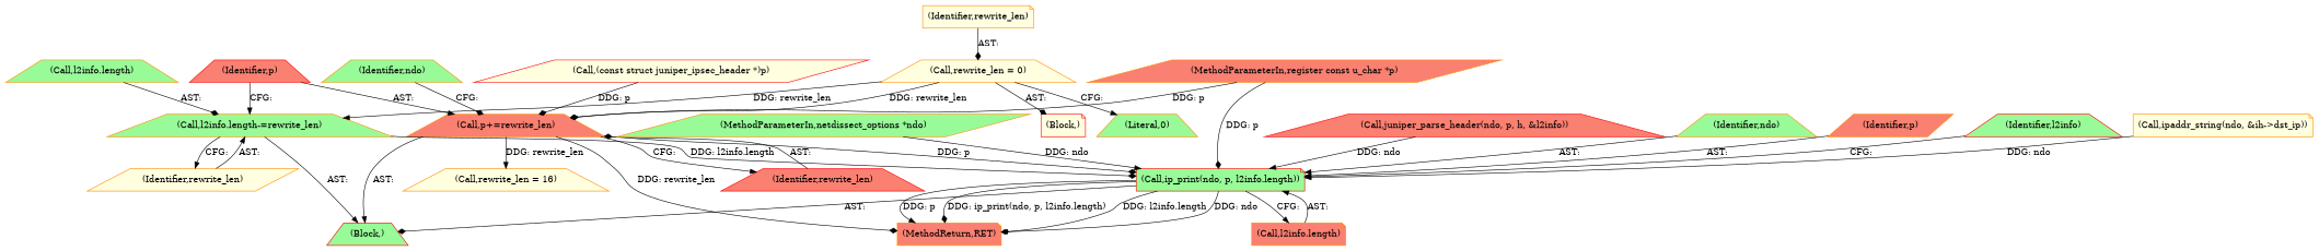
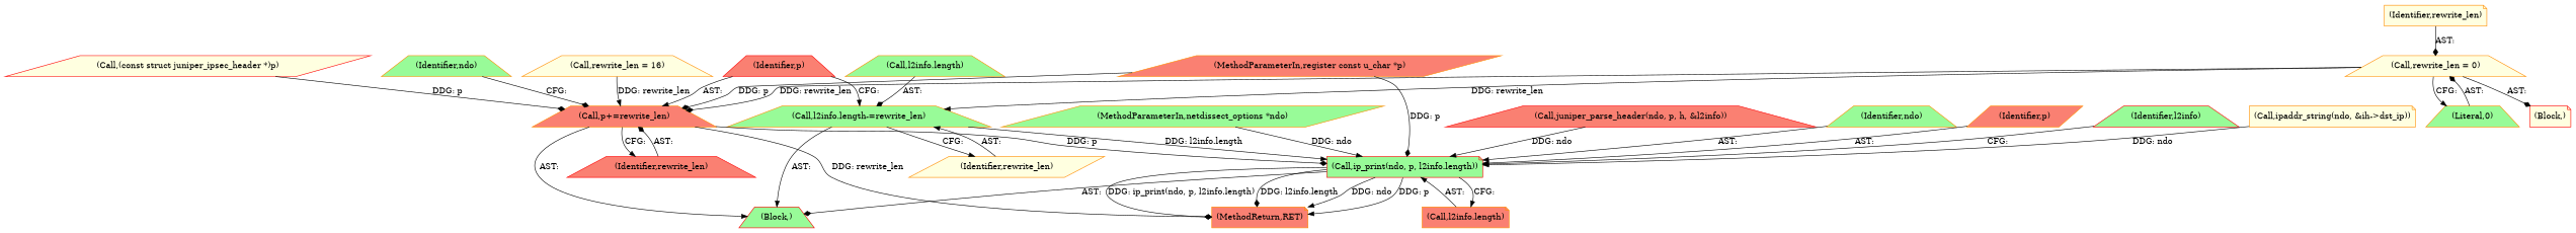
  digraph {
    node [color=darkorange fillcolor=palegreen shape=trapezium style=filled]
    edge [arrowhead=normal]
    n1 [fillcolor=lightyellow label="(Call,rewrite_len = 0)"]
    n2 [label="(Call,l2info.length-=rewrite_len)"]
    n3 [fillcolor=salmon label="(Call,p+=rewrite_len)"]
    n4 [label="(Literal,0)"]
    n5 [color=red fillcolor=lightyellow label="(Block,)" shape=note]
    n6 [color=red label="(Call,ip_print(ndo, p, l2info.length))" shape=note]
    n7 [fillcolor=lightyellow label="(Identifier,rewrite_len)" shape=parallelogram]
    n8 [color=red label="(Block,)"]
    n9 [fillcolor=salmon label="(MethodReturn,RET)" shape=note]
    n10 [color=red fillcolor=salmon label="(Identifier,rewrite_len)"]
    n11 [fillcolor=salmon label="(Call,l2info.length)" shape=note]
    n12 [color=red fillcolor=salmon label="(Call,juniper_parse_header(ndo, p, h, &l2info))"]
    n13 [label="(Call,l2info.length)"]
    n14 [fillcolor=salmon label="(MethodParameterIn,register const u_char *p)" shape=parallelogram]
    n15 [label="(Identifier,ndo)"]
    n16 [color=red fillcolor=lightyellow label="(Call,(const struct juniper_ipsec_header *)p)" shape=parallelogram]
    n17 [fillcolor=salmon label="(Identifier,p)" shape=parallelogram]
    n18 [color=red label="(Identifier,l2info)"]
    n19 [fillcolor=lightyellow label="(Call,ipaddr_string(ndo, &ih->dst_ip))" shape=note]
    n20 [label="(MethodParameterIn,netdissect_options *ndo)" shape=parallelogram]
    n21 [label="(Identifier,ndo)"]
    n22 [fillcolor=lightyellow label="(Identifier,rewrite_len)" shape=note]
    n23 [fillcolor=lightyellow label="(Call,rewrite_len = 16)"]
    n24 [color=red fillcolor=salmon label="(Identifier,p)"]
    n1 -> n2 [label="DDG: rewrite_len"]
    n1 -> n3 [arrowhead=diamond label="DDG: rewrite_len"]
    n1 -> n4 [label="CFG: "]
    n1 -> n5 [arrowhead=diamond label="AST: "]
-   n2 -> n6 [arrowhead=diamond label="DDG: l2info.length"]
+   n2 -> n6 [label="DDG: l2info.length"]
    n2 -> n7 [label="CFG: "]
    n2 -> n8 [label="AST: "]
    n3 -> n6 [arrowhead=diamond label="DDG: p"]
    n3 -> n8 [label="AST: "]
    n3 -> n9 [arrowhead=diamond label="DDG: rewrite_len"]
    n3 -> n10 [label="CFG: "]
+   n4 -> n1 [arrowhead=diamond label="AST: "]
    n6 -> n8 [arrowhead=diamond label="AST: "]
    n6 -> n9 [arrowhead=diamond label="DDG: l2info.length"]
    n6 -> n9 [label="DDG: ndo"]
    n6 -> n9 [label="DDG: p"]
    n6 -> n9 [arrowhead=diamond label="DDG: ip_print(ndo, p, l2info.length)"]
    n6 -> n11 [label="CFG: "]
    n7 -> n2 [label="AST: "]
    n10 -> n3 [arrowhead=diamond label="AST: "]
    n11 -> n6 [label="AST: "]
    n12 -> n6 [label="DDG: ndo"]
    n13 -> n2 [arrowhead=diamond label="AST: "]
    n14 -> n3 [arrowhead=diamond label="DDG: p"]
    n14 -> n6 [arrowhead=diamond label="DDG: p"]
    n15 -> n6 [label="AST: "]
    n16 -> n3 [arrowhead=diamond label="DDG: p"]
    n17 -> n6 [label="AST: "]
    n18 -> n6 [label="CFG: "]
    n19 -> n6 [label="DDG: ndo"]
    n20 -> n6 [label="DDG: ndo"]
    n21 -> n3 [arrowhead=diamond label="CFG: "]
    n22 -> n1 [arrowhead=diamond label="AST: "]
-   n3 -> n23 [label="DDG: rewrite_len"]
+   n23 -> n3 [label="DDG: rewrite_len"]
    n24 -> n2 [label="CFG: "]
    n24 -> n3 [label="AST: "]
  }
